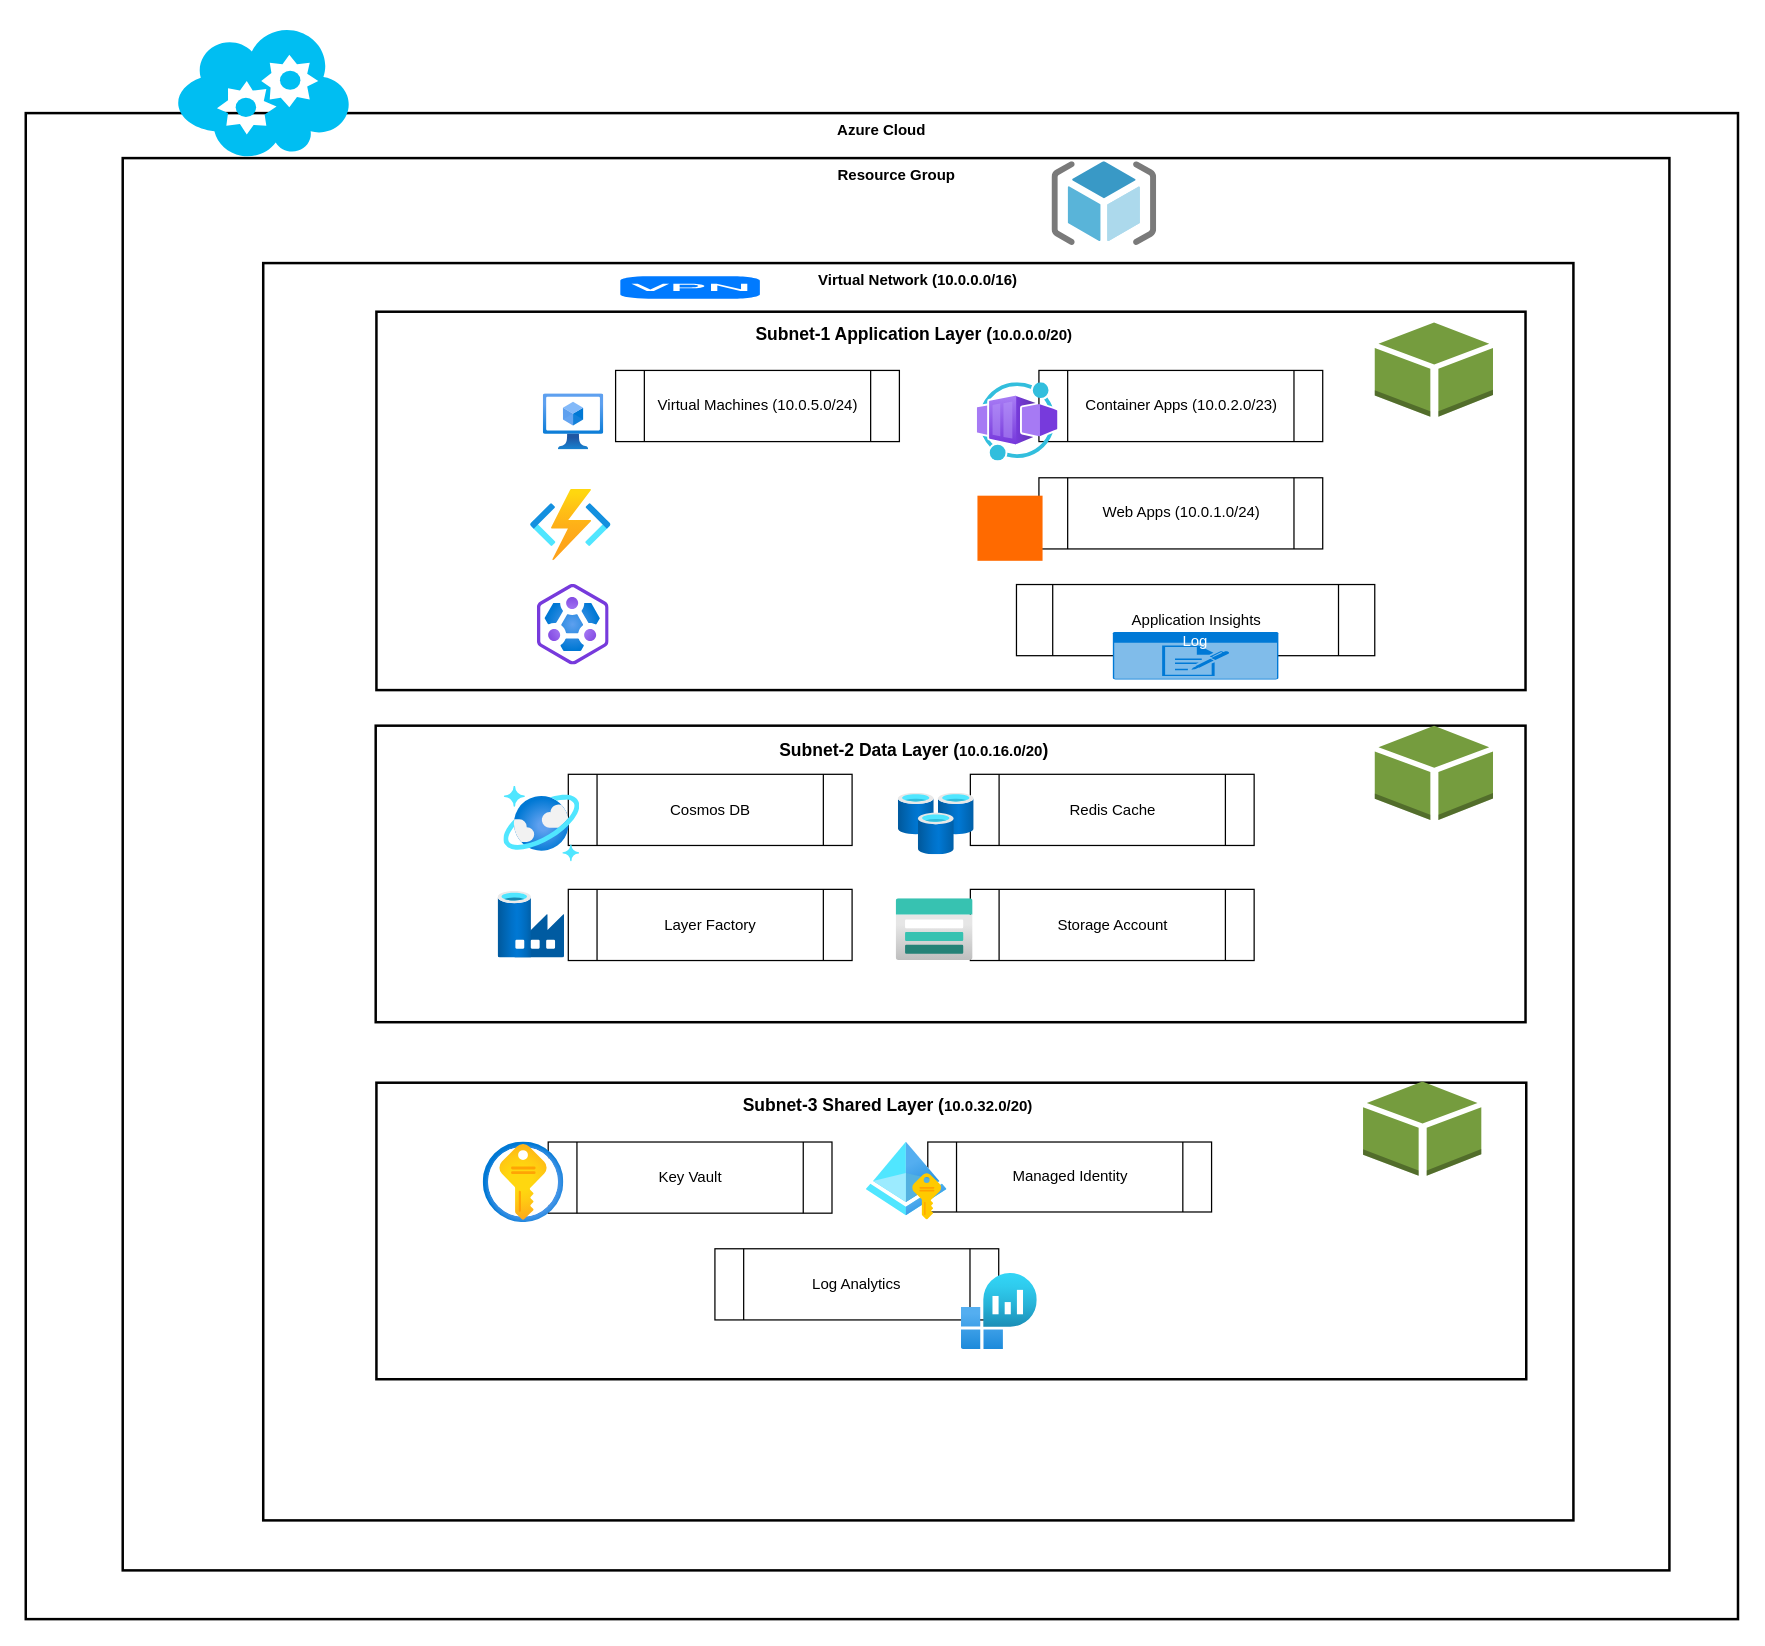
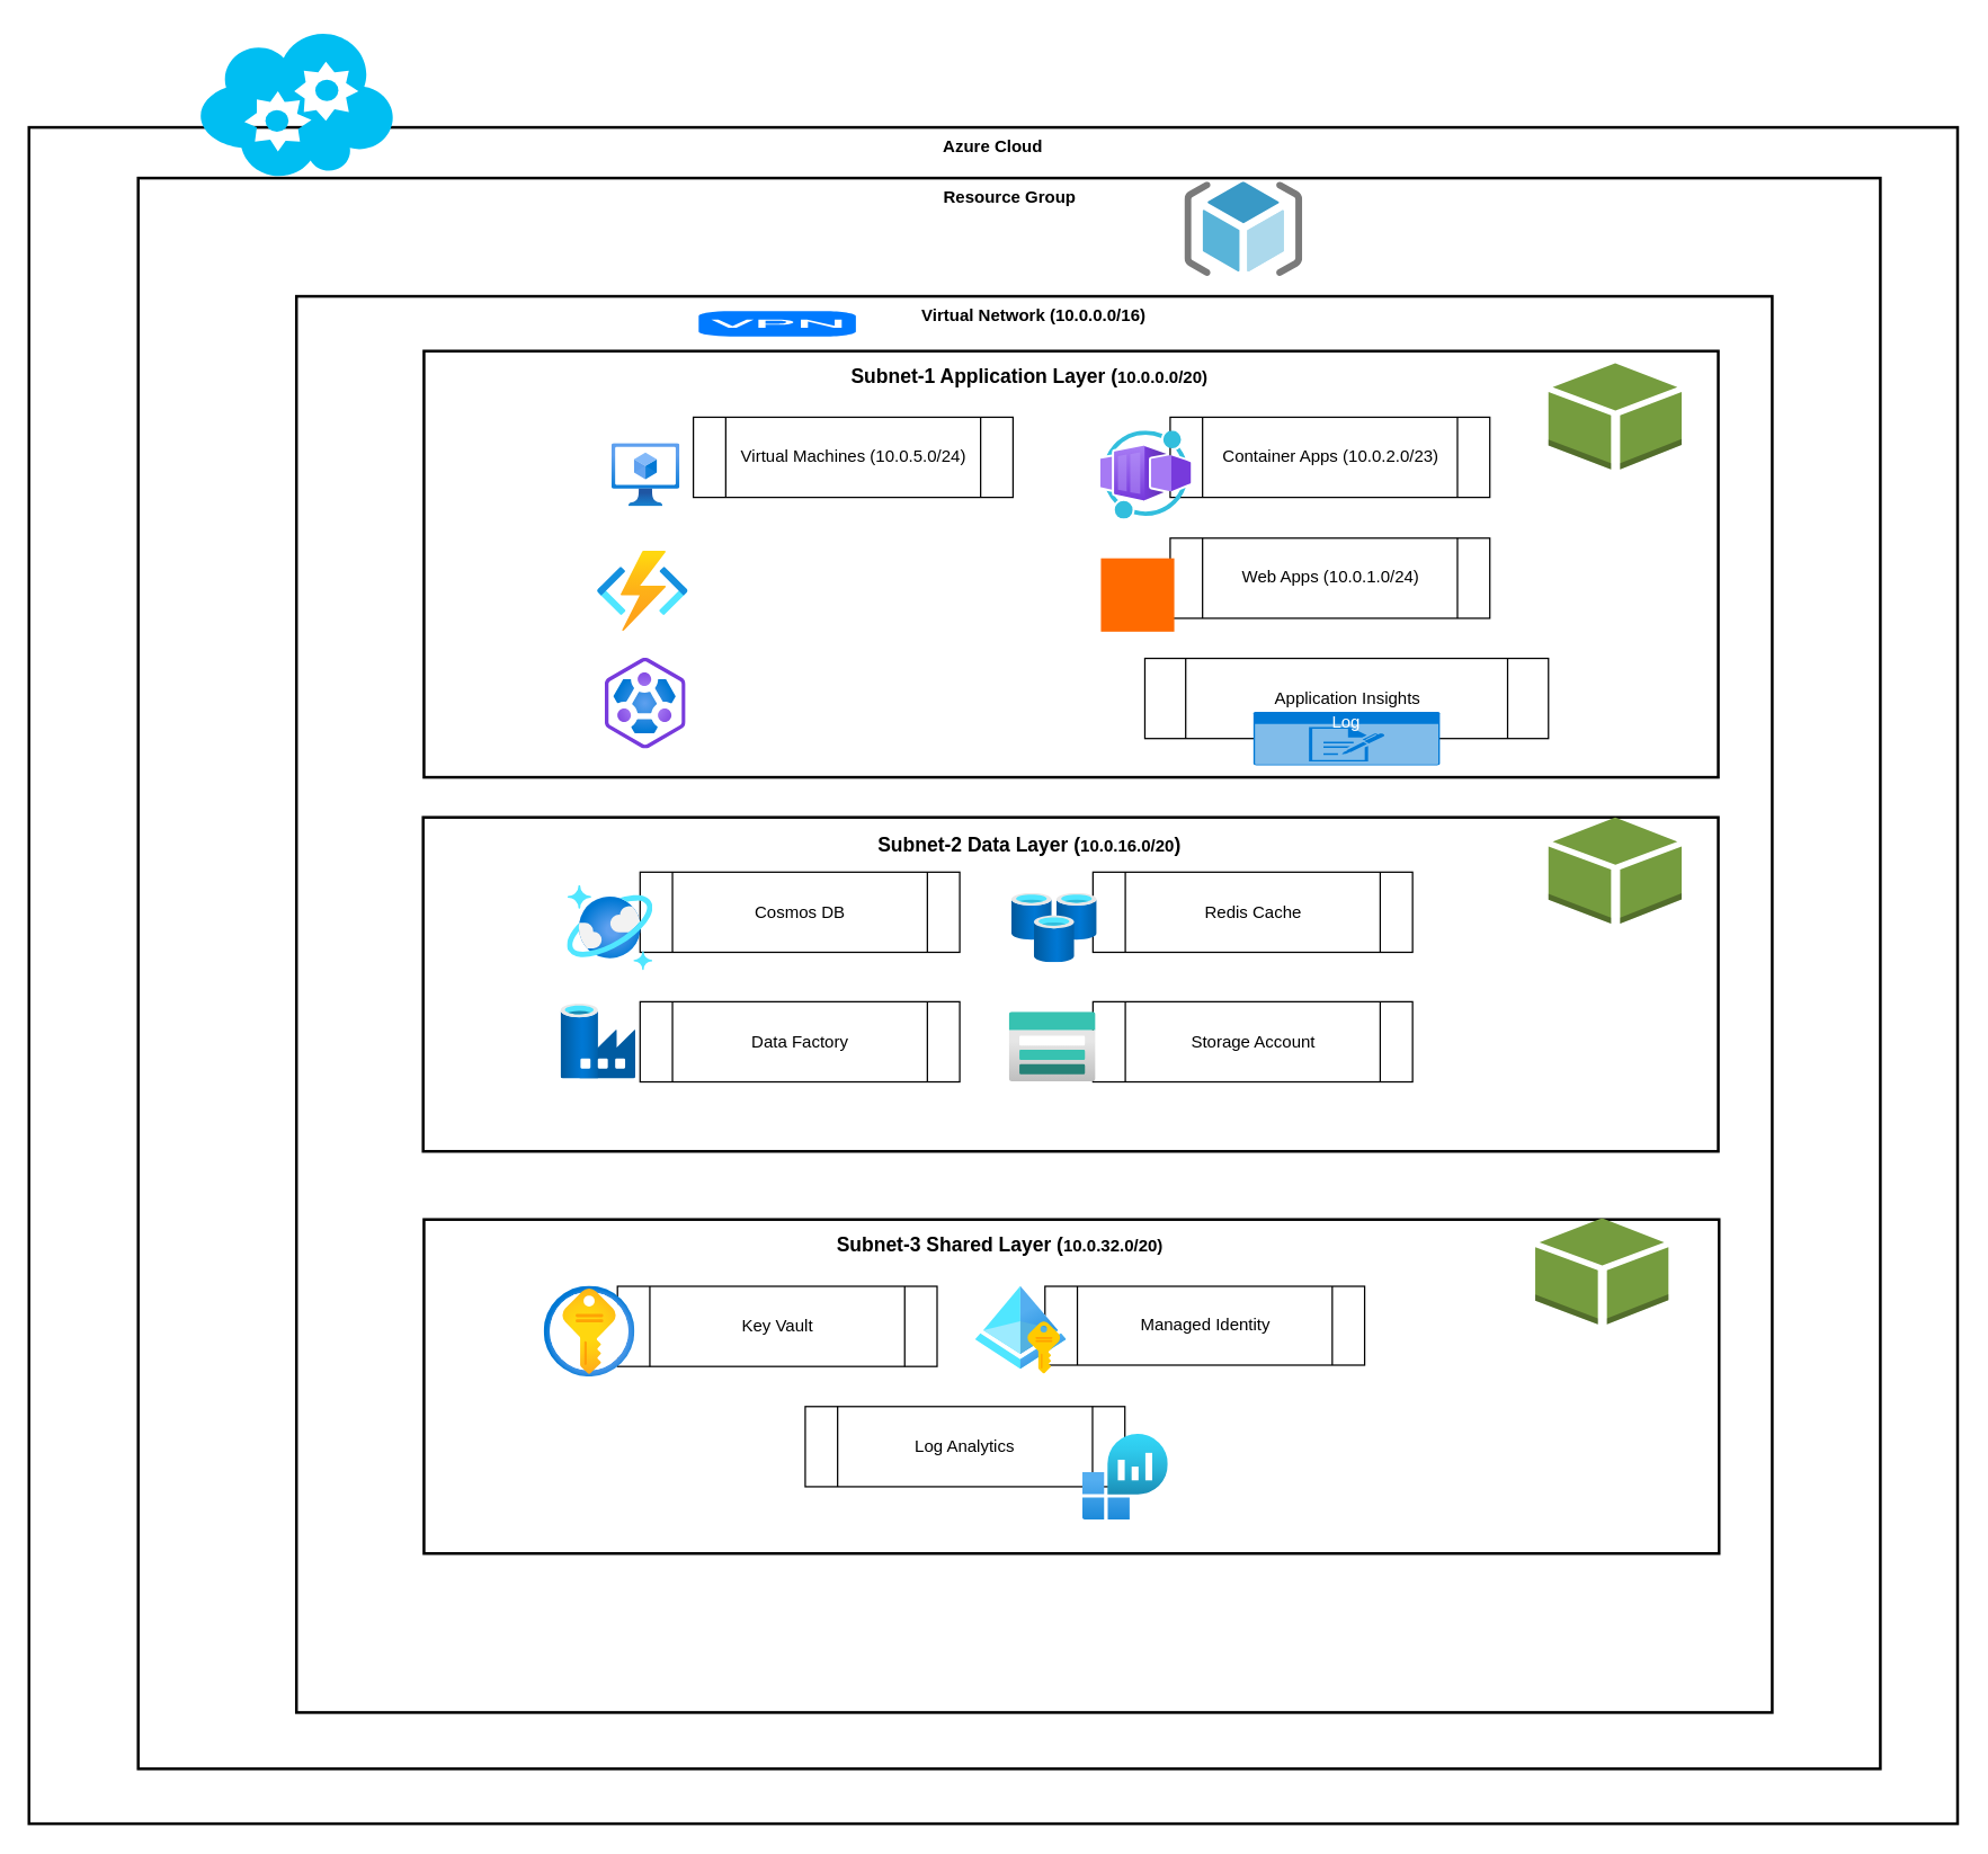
  <mxCell id="0" />
  <mxCell id="1" parent="0" />
  <mxCell id="2" value="Azure Cloud" style="whiteSpace=wrap;strokeWidth=2;verticalAlign=top;fontStyle=1" vertex="1" parent="1"><mxGeometry x="20" y="90" width="1370" height="1205" as="geometry" /></mxCell>
  <mxCell id="3" value="Resource Group" style="whiteSpace=wrap;strokeWidth=2;verticalAlign=top;fontStyle=1" vertex="1" parent="2"><mxGeometry x="77.583" y="36" width="1237.541" height="1130" as="geometry" /></mxCell>
  <mxCell id="4" value="Virtual Network (10.0.0.0/16)" style="whiteSpace=wrap;strokeWidth=2;verticalAlign=top;fontStyle=1" vertex="1" parent="3"><mxGeometry x="112.42" y="84" width="1048.31" height="1006" as="geometry" /></mxCell>
  <mxCell id="5" value="Storage Account" style="strokeWidth=2;shape=process;whiteSpace=wrap;size=0.04;" vertex="1" parent="4"><mxGeometry x="153.273" y="501.102" width="278.162" height="37.013" as="geometry" /></mxCell>
  <mxCell id="6" value="" style="whiteSpace=wrap;strokeWidth=2;" vertex="1" parent="4"><mxGeometry x="90.0" y="370.132" width="919.996" height="237.264" as="geometry" /></mxCell>
  <mxCell id="7" value="Container Apps" style="strokeWidth=2;shape=process;whiteSpace=wrap;size=0.04;" vertex="1" parent="4"><mxGeometry x="584.707" y="95.855" width="263.024" height="37.013" as="geometry" /></mxCell>
  <mxCell id="8" value="" style="whiteSpace=wrap;strokeWidth=2;" vertex="1" parent="4"><mxGeometry x="90.58" y="38.911" width="919.416" height="302.749" as="geometry" /></mxCell>
  <mxCell id="9" value="Virtual Machines (10.0.5.0/24)" style="shape=process;whiteSpace=wrap;html=1;backgroundOutline=1;" vertex="1" parent="4"><mxGeometry x="281.946" y="85.89" width="227.071" height="56.943" as="geometry" /></mxCell>
  <mxCell id="10" value="Container Apps (10.0.2.0/23)" style="shape=process;whiteSpace=wrap;html=1;backgroundOutline=1;" vertex="1" parent="4"><mxGeometry x="620.66" y="85.89" width="227.071" height="56.943" as="geometry" /></mxCell>
  <mxCell id="11" value="Web Apps (10.0.1.0/24)" style="shape=process;whiteSpace=wrap;html=1;backgroundOutline=1;" vertex="1" parent="4"><mxGeometry x="620.66" y="171.779" width="227.071" height="56.943" as="geometry" /></mxCell>
  <mxCell id="12" value="&lt;b&gt;&lt;font style=&quot;font-size: 14px;&quot;&gt;Subnet-1 Application Layer (&lt;/font&gt;10.0.0.0/20)&lt;/b&gt;" style="text;html=1;align=center;verticalAlign=middle;whiteSpace=wrap;rounded=0;" vertex="1" parent="4"><mxGeometry x="340.606" y="37.962" width="359.529" height="37.962" as="geometry" /></mxCell>
  <mxCell id="13" value="&lt;b&gt;&lt;font style=&quot;font-size: 14px;&quot;&gt;Subnet-2 Data Layer (&lt;/font&gt;10.0.16.0/20&lt;font style=&quot;font-size: 14px;&quot;&gt;)&lt;/font&gt;&lt;/b&gt;" style="text;html=1;align=center;verticalAlign=middle;whiteSpace=wrap;rounded=0;" vertex="1" parent="4"><mxGeometry x="340.606" y="370.132" width="359.529" height="38.911" as="geometry" /></mxCell>
  <mxCell id="14" value="Cosmos DB&lt;span style=&quot;color: rgba(0, 0, 0, 0); font-family: monospace; font-size: 0px; text-align: start; text-wrap-mode: nowrap;&quot;&gt;%3CmxGraphModel%3E%3Croot%3E%3CmxCell%20id%3D%220%22%2F%3E%3CmxCell%20id%3D%221%22%20parent%3D%220%22%2F%3E%3CmxCell%20id%3D%222%22%20value%3D%22Virtual%20Machines%22%20style%3D%22shape%3Dprocess%3BwhiteSpace%3Dwrap%3Bhtml%3D1%3BbackgroundOutline%3D1%3B%22%20vertex%3D%221%22%20parent%3D%221%22%3E%3CmxGeometry%20x%3D%22490%22%20y%3D%22449.5%22%20width%3D%22120%22%20height%3D%2260%22%20as%3D%22geometry%22%2F%3E%3C%2FmxCell%3E%3C%2Froot%3E%3C%2FmxGraphModel%3E&lt;/span&gt;" style="shape=process;whiteSpace=wrap;html=1;backgroundOutline=1;" vertex="1" parent="4"><mxGeometry x="244.101" y="409.043" width="227.071" height="56.943" as="geometry" /></mxCell>
  <mxCell id="15" value="Redis Cache" style="shape=process;whiteSpace=wrap;html=1;backgroundOutline=1;" vertex="1" parent="4"><mxGeometry x="565.785" y="409.043" width="227.071" height="56.943" as="geometry" /></mxCell>
- <mxCell id="16" value="Layer Factory" style="shape=process;whiteSpace=wrap;html=1;backgroundOutline=1;" vertex="1" parent="4"><mxGeometry x="244.101" y="501.102" width="227.071" height="56.943" as="geometry" /></mxCell>
+ <mxCell id="16" value="Data Factory" style="shape=process;whiteSpace=wrap;html=1;backgroundOutline=1;" vertex="1" parent="4"><mxGeometry x="244.101" y="501.102" width="227.071" height="56.943" as="geometry" /></mxCell>
  <mxCell id="17" value="Storage Account" style="shape=process;whiteSpace=wrap;html=1;backgroundOutline=1;" vertex="1" parent="4"><mxGeometry x="565.785" y="501.102" width="227.071" height="56.943" as="geometry" /></mxCell>
  <mxCell id="18" value="Application Insights" style="shape=process;whiteSpace=wrap;html=1;backgroundOutline=1;" vertex="1" parent="4"><mxGeometry x="602.684" y="257.194" width="286.677" height="56.943" as="geometry" /></mxCell>
  <mxCell id="19" value="" style="html=1;strokeWidth=1;shadow=0;dashed=0;shape=mxgraph.ios7.misc.vpn;fillColor=#007AFF;strokeColor=none;buttonText=;strokeColor2=#222222;fontColor=#222222;fontSize=8;verticalLabelPosition=bottom;verticalAlign=top;align=center;sketch=0;" vertex="1" parent="4"><mxGeometry x="285.731" y="10.44" width="111.643" height="18.032" as="geometry" /></mxCell>
  <mxCell id="20" value="" style="outlineConnect=0;dashed=0;verticalLabelPosition=bottom;verticalAlign=top;align=center;html=1;shape=mxgraph.aws3.resources;fillColor=#759C3E;gradientColor=none;" vertex="1" parent="4"><mxGeometry x="889.358" y="47.453" width="94.613" height="75.45" as="geometry" /></mxCell>
  <mxCell id="21" value="" style="outlineConnect=0;dashed=0;verticalLabelPosition=bottom;verticalAlign=top;align=center;html=1;shape=mxgraph.aws3.resources;fillColor=#759C3E;gradientColor=none;" vertex="1" parent="4"><mxGeometry x="889.365" y="370.132" width="94.613" height="75.45" as="geometry" /></mxCell>
  <mxCell id="22" value="Log" style="html=1;whiteSpace=wrap;strokeColor=none;fillColor=#0079D6;labelPosition=center;verticalLabelPosition=middle;verticalAlign=top;align=center;fontSize=12;outlineConnect=0;spacingTop=-6;fontColor=#FFFFFF;sketch=0;shape=mxgraph.sitemap.log;" vertex="1" parent="4"><mxGeometry x="679.793" y="295.157" width="132.458" height="37.962" as="geometry" /></mxCell>
  <mxCell id="23" value="" style="whiteSpace=wrap;strokeWidth=2;" vertex="1" parent="4"><mxGeometry x="90.58" y="655.8" width="920" height="237.26" as="geometry" /></mxCell>
  <mxCell id="24" value="&lt;b&gt;&lt;font style=&quot;font-size: 14px;&quot;&gt;Subnet-3 Shared Layer (&lt;/font&gt;10.0.32.0/20)&lt;/b&gt;" style="text;html=1;align=center;verticalAlign=middle;whiteSpace=wrap;rounded=0;" vertex="1" parent="4"><mxGeometry x="320.264" y="654.849" width="359.529" height="38.911" as="geometry" /></mxCell>
  <mxCell id="25" value="" style="outlineConnect=0;dashed=0;verticalLabelPosition=bottom;verticalAlign=top;align=center;html=1;shape=mxgraph.aws3.resources;fillColor=#759C3E;gradientColor=none;" vertex="1" parent="4"><mxGeometry x="880.001" y="654.848" width="94.613" height="75.45" as="geometry" /></mxCell>
  <mxCell id="26" value="Key Vault" style="shape=process;whiteSpace=wrap;html=1;backgroundOutline=1;" vertex="1" parent="4"><mxGeometry x="228.017" y="703.251" width="227.071" height="56.943" as="geometry" /></mxCell>
  <mxCell id="27" value="Managed Identity" style="shape=process;whiteSpace=wrap;html=1;backgroundOutline=1;" vertex="1" parent="4"><mxGeometry x="531.724" y="703.251" width="227.071" height="55.994" as="geometry" /></mxCell>
  <mxCell id="28" value="Log Analytics" style="shape=process;whiteSpace=wrap;html=1;backgroundOutline=1;" vertex="1" parent="4"><mxGeometry x="361.421" y="788.666" width="227.071" height="56.943" as="geometry" /></mxCell>
  <mxCell id="29" value="" style="image;aspect=fixed;html=1;points=[];align=center;fontSize=12;image=img/lib/azure2/management_governance/Log_Analytics_Workspaces.svg;" vertex="1" parent="4"><mxGeometry x="558.689" y="808.596" width="60.74" height="60.74" as="geometry" /></mxCell>
  <mxCell id="30" value="" style="image;aspect=fixed;html=1;points=[];align=center;fontSize=12;image=img/lib/azure2/compute/Virtual_Machines_Classic.svg;" vertex="1" parent="4"><mxGeometry x="224.2" y="104.728" width="48.402" height="44.89" as="geometry" /></mxCell>
  <mxCell id="31" value="" style="image;aspect=fixed;html=1;points=[];align=center;fontSize=12;image=img/lib/azure2/other/Worker_Container_App.svg;" vertex="1" parent="4"><mxGeometry x="571.461" y="95.855" width="64.536" height="62.638" as="geometry" /></mxCell>
  <mxCell id="32" value="" style="image;aspect=fixed;html=1;points=[];align=center;fontSize=12;image=img/lib/azure2/compute/Function_Apps.svg;" vertex="1" parent="4"><mxGeometry x="213.945" y="181.27" width="64.536" height="56.943" as="geometry" /></mxCell>
  <mxCell id="33" value="" style="points=[];aspect=fixed;html=1;align=center;shadow=0;dashed=0;fillColor=#FF6A00;strokeColor=none;shape=mxgraph.alibaba_cloud.webplus_web_app_service;" vertex="1" parent="4"><mxGeometry x="571.463" y="186.11" width="52.103" height="52.103" as="geometry" /></mxCell>
  <mxCell id="34" value="" style="image;aspect=fixed;html=1;points=[];align=center;fontSize=12;image=img/lib/azure2/other/HDI_AKS_Cluster.svg;" vertex="1" parent="4"><mxGeometry x="219.485" y="257.194" width="57.361" height="64.536" as="geometry" /></mxCell>
  <mxCell id="35" value="" style="image;aspect=fixed;html=1;points=[];align=center;fontSize=12;image=img/lib/azure2/databases/Azure_Cosmos_DB.svg;" vertex="1" parent="4"><mxGeometry x="192.665" y="418.534" width="60.74" height="60.74" as="geometry" /></mxCell>
  <mxCell id="36" value="" style="image;aspect=fixed;html=1;points=[];align=center;fontSize=12;image=img/lib/azure2/databases/Cache_Redis.svg;" vertex="1" parent="4"><mxGeometry x="508.243" y="424.228" width="60.74" height="49.351" as="geometry" /></mxCell>
  <mxCell id="37" value="" style="image;aspect=fixed;html=1;points=[];align=center;fontSize=12;image=img/lib/azure2/databases/Data_Factory.svg;" vertex="1" parent="4"><mxGeometry x="188.099" y="503" width="53.147" height="53.147" as="geometry" /></mxCell>
  <mxCell id="38" value="" style="image;aspect=fixed;html=1;points=[];align=center;fontSize=12;image=img/lib/azure2/storage/Storage_Accounts.svg;" vertex="1" parent="4"><mxGeometry x="506.463" y="508.694" width="61.689" height="49.351" as="geometry" /></mxCell>
  <mxCell id="39" value="" style="image;aspect=fixed;html=1;points=[];align=center;fontSize=12;image=img/lib/azure2/security/Key_Vaults.svg;" vertex="1" parent="4"><mxGeometry x="176.095" y="703.251" width="64.536" height="64.536" as="geometry" /></mxCell>
  <mxCell id="40" value="" style="image;aspect=fixed;html=1;points=[];align=center;fontSize=12;image=img/lib/azure2/identity/Managed_Identities.svg;" vertex="1" parent="4"><mxGeometry x="482.663" y="703.251" width="64.536" height="62.638" as="geometry" /></mxCell>
  <mxCell id="41" value="" style="image;sketch=0;aspect=fixed;html=1;points=[];align=center;fontSize=12;image=img/lib/mscae/ResourceGroup.svg;" vertex="1" parent="3"><mxGeometry x="743.66" y="3" width="83.75" height="67" as="geometry" /></mxCell>
  <mxCell id="42" value="" style="verticalLabelPosition=bottom;html=1;verticalAlign=top;align=center;strokeColor=none;fillColor=#00BEF2;shape=mxgraph.azure.cloud_service;" vertex="1" parent="1"><mxGeometry x="140" y="20" width="140" height="106" as="geometry" /></mxCell>
